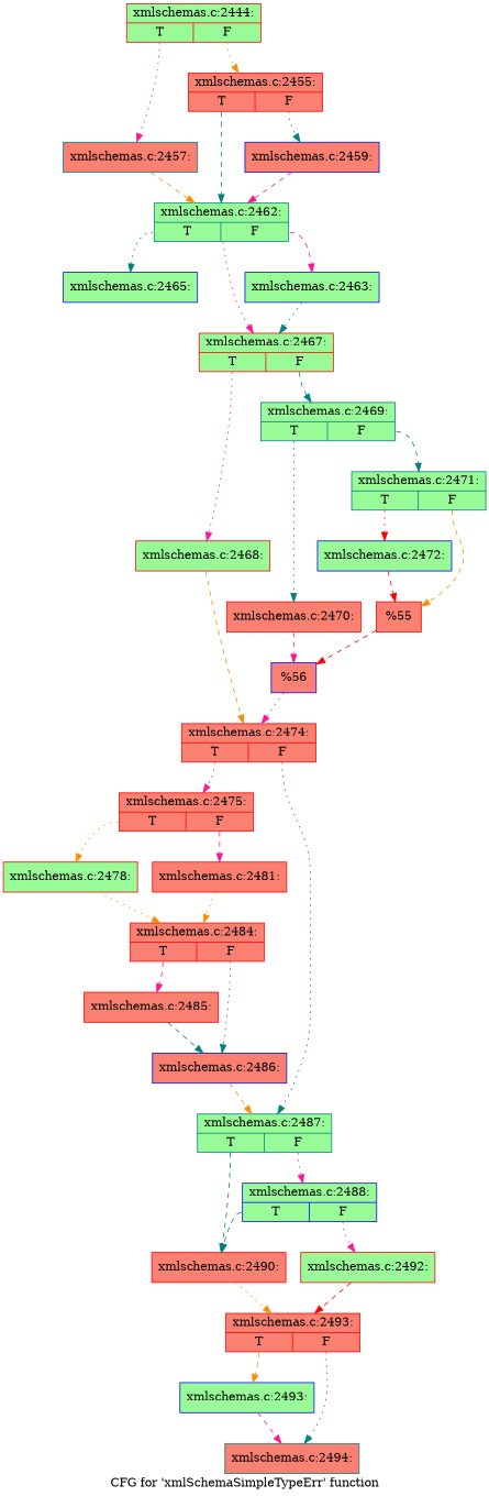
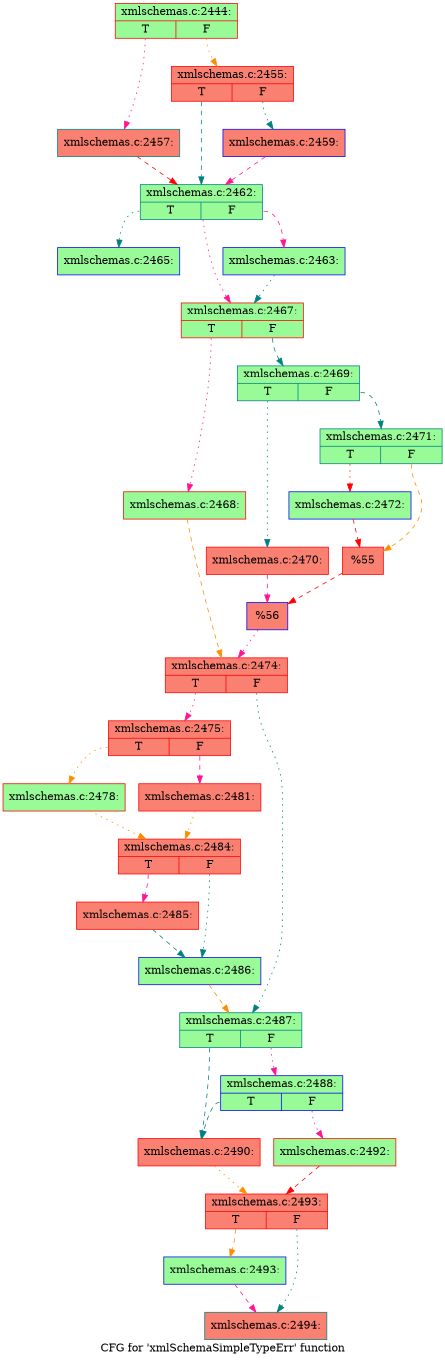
  digraph {
    label="CFG for 'xmlSchemaSimpleTypeErr' function"
    node [color=red fillcolor=salmon shape=record style=filled]
    edge [color=deeppink style=dotted]
    n1 [fillcolor=palegreen label="{xmlschemas.c:2444:|{<s0>T|<s1>F}}"]
    n2 [color=teal label="{xmlschemas.c:2457:}"]
    n3 [label="{xmlschemas.c:2455:|{<s0>T|<s1>F}}"]
    n4 [color=teal fillcolor=palegreen label="{xmlschemas.c:2462:|{<s0>T|<s1>F}}"]
    n5 [color=blue label="{xmlschemas.c:2459:}"]
    n6 [color=blue fillcolor=palegreen label="{xmlschemas.c:2465:}"]
    n7 [color=blue fillcolor=palegreen label="{xmlschemas.c:2463:}"]
    n8 [fillcolor=palegreen label="{xmlschemas.c:2467:|{<s0>T|<s1>F}}"]
    n9 [fillcolor=palegreen label="{xmlschemas.c:2468:}"]
    n10 [color=teal fillcolor=palegreen label="{xmlschemas.c:2469:|{<s0>T|<s1>F}}"]
    n11 [label="{xmlschemas.c:2474:|{<s0>T|<s1>F}}"]
    n12 [label="{xmlschemas.c:2470:}"]
    n13 [color=teal fillcolor=palegreen label="{xmlschemas.c:2471:|{<s0>T|<s1>F}}"]
    n14 [label="{xmlschemas.c:2475:|{<s0>T|<s1>F}}"]
    n15 [color=teal fillcolor=palegreen label="{xmlschemas.c:2487:|{<s0>T|<s1>F}}"]
    n16 [color=blue label="{%56}"]
    n17 [color=blue fillcolor=palegreen label="{xmlschemas.c:2472:}"]
    n18 [label="{%55}"]
    n19 [fillcolor=palegreen label="{xmlschemas.c:2478:}"]
    n20 [label="{xmlschemas.c:2481:}"]
    n21 [label="{xmlschemas.c:2490:}"]
    n22 [color=blue fillcolor=palegreen label="{xmlschemas.c:2488:|{<s0>T|<s1>F}}"]
    n23 [label="{xmlschemas.c:2484:|{<s0>T|<s1>F}}"]
    n24 [label="{xmlschemas.c:2493:|{<s0>T|<s1>F}}"]
    n25 [fillcolor=palegreen label="{xmlschemas.c:2492:}"]
    n26 [label="{xmlschemas.c:2485:}"]
-   n27 [color=blue label="{xmlschemas.c:2486:}"]
+   n27 [color=blue fillcolor=palegreen label="{xmlschemas.c:2486:}"]
    n28 [color=blue fillcolor=palegreen label="{xmlschemas.c:2493:}"]
    n29 [color=teal label="{xmlschemas.c:2494:}"]
    n1 -> n2 [tailport=s0]
    n1 -> n3 [color=darkorange tailport=s1]
-   n2 -> n4 [color=darkorange style=dashed]
+   n2 -> n4 [color=red style=dashed]
    n3 -> n4 [color=teal style=dashed tailport=s0]
    n3 -> n5 [color=teal tailport=s1]
    n4 -> n6 [color=teal tailport=s0]
    n4 -> n7 [style=dashed tailport=s1]
    n4 -> n8
    n5 -> n4 [style=dashed]
    n7 -> n8 [color=teal]
    n8 -> n9 [tailport=s0]
    n8 -> n10 [color=teal style=dashed tailport=s1]
    n9 -> n11 [color=darkorange style=dashed]
    n10 -> n12 [color=teal tailport=s0]
    n10 -> n13 [color=teal style=dashed tailport=s1]
    n11 -> n14 [tailport=s0]
    n11 -> n15 [color=teal tailport=s1]
    n12 -> n16 [style=dashed]
    n13 -> n17 [color=red tailport=s0]
    n13 -> n18 [color=darkorange style=dashed tailport=s1]
    n14 -> n19 [color=darkorange tailport=s0]
    n14 -> n20 [style=dashed tailport=s1]
    n15 -> n21 [color=teal style=dashed tailport=s0]
    n15 -> n22 [tailport=s1]
    n16 -> n11
    n17 -> n18 [color=red style=dashed]
    n18 -> n16 [color=red style=dashed]
    n19 -> n23 [color=darkorange]
    n20 -> n23 [color=darkorange]
    n21 -> n24 [color=darkorange]
    n22 -> n21 [color=teal style=dashed tailport=s0]
    n22 -> n25 [tailport=s1]
    n23 -> n26 [style=dashed tailport=s0]
    n23 -> n27 [color=teal tailport=s1]
    n24 -> n28 [color=darkorange style=dashed tailport=s0]
    n24 -> n29 [color=teal tailport=s1]
    n25 -> n24 [color=red style=dashed]
    n26 -> n27 [color=teal style=dashed]
    n27 -> n15 [color=darkorange style=dashed]
    n28 -> n29 [style=dashed]
  }
